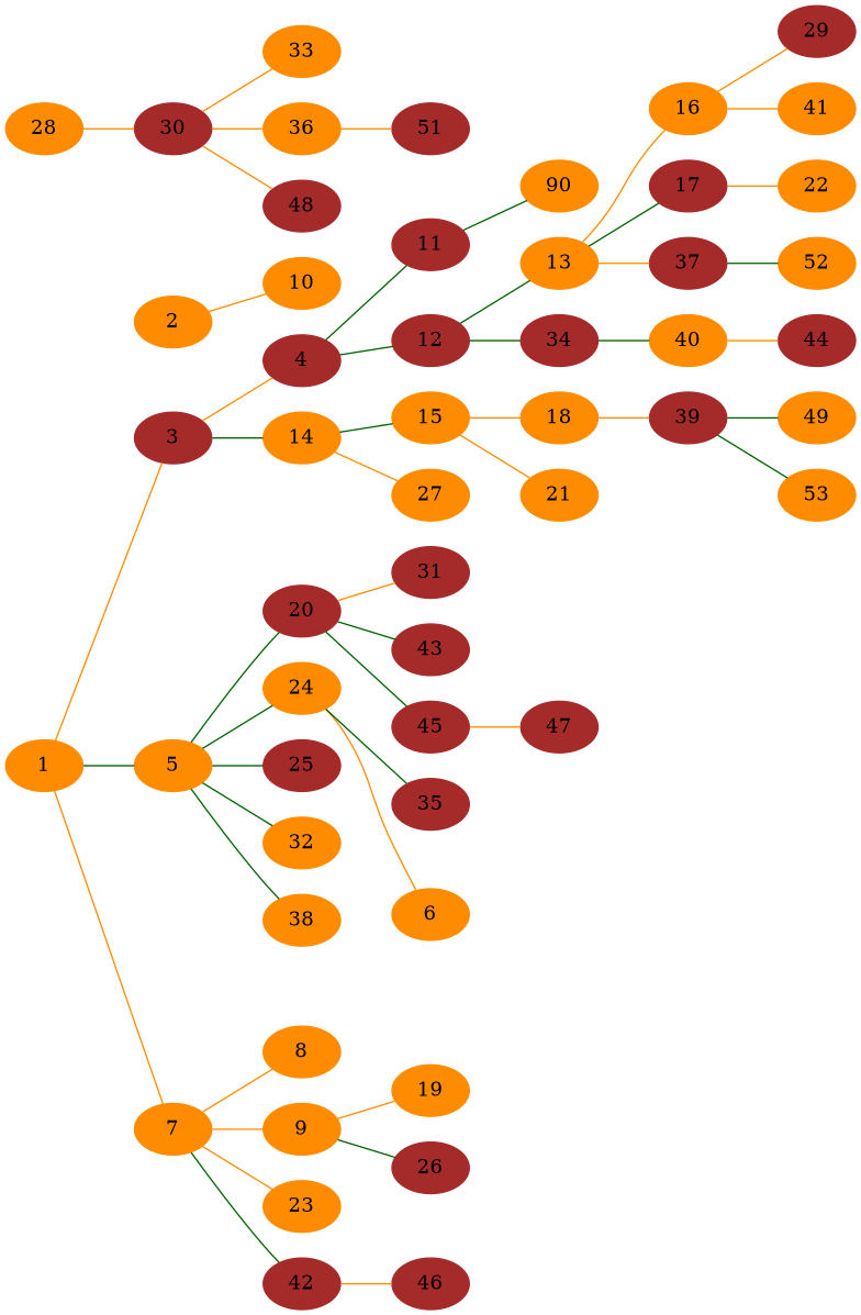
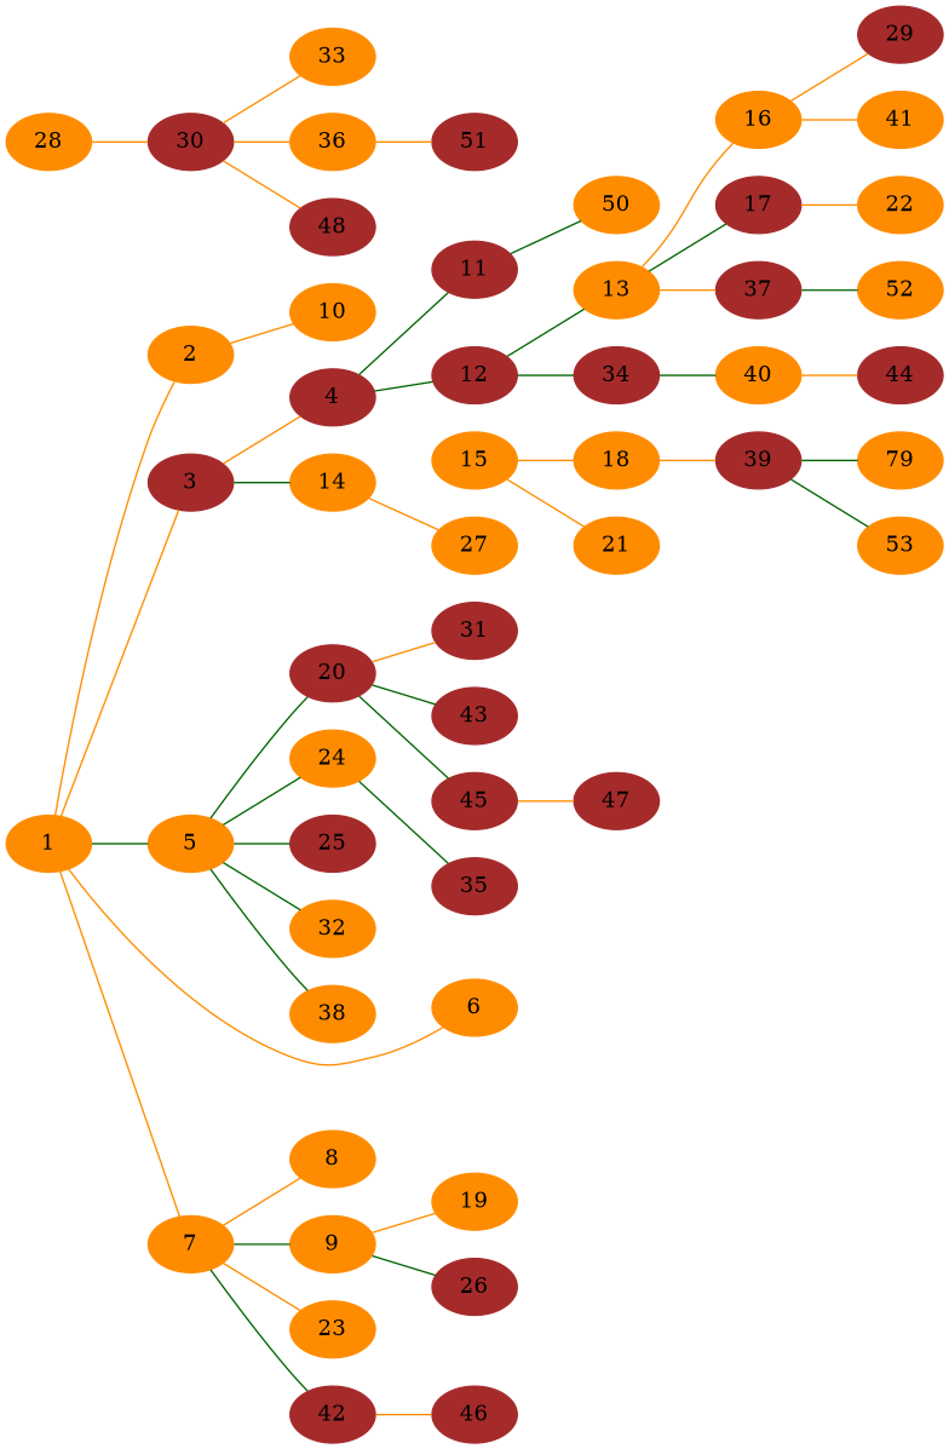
  graph {
    rankdir=LR
    node [color=darkorange style=filled]
    edge [color=darkorange]
    1
    2
    3 [color=brown]
    5
    6
    7
    10
    4 [color=brown]
    14
    20 [color=brown]
    24
    25 [color=brown]
    32
    38
    8
    9
    23
    42 [color=brown]
    11 [color=brown]
    12 [color=brown]
    15
    27
-   50 [label=90]
+   50
    13
    34 [color=brown]
    31 [color=brown]
    43 [color=brown]
    45 [color=brown]
    35 [color=brown]
    19
    26 [color=brown]
    46 [color=brown]
    16
    17 [color=brown]
    37 [color=brown]
    40
    29 [color=brown]
    41
    22
    30 [color=brown]
    28
    52
    18
    21
    39 [color=brown]
-   49
+   49 [label=79]
    53
    47 [color=brown]
    33
    36
    48 [color=brown]
    51 [color=brown]
    44 [color=brown]
+   1 -- 2
    1 -- 3
    1 -- 5 [color=darkgreen]
-   24 -- 6
+   1 -- 6
    1 -- 7
    2 -- 10
    3 -- 4
    3 -- 14 [color=darkgreen]
    5 -- 20 [color=darkgreen]
    5 -- 24 [color=darkgreen]
    5 -- 25 [color=darkgreen]
    5 -- 32 [color=darkgreen]
    5 -- 38 [color=darkgreen]
    7 -- 8
-   7 -- 9
+   7 -- 9 [color=darkgreen]
    7 -- 23
    7 -- 42 [color=darkgreen]
    4 -- 11 [color=darkgreen]
    4 -- 12 [color=darkgreen]
-   14 -- 15 [color=darkgreen]
    14 -- 27
    20 -- 31
    20 -- 43 [color=darkgreen]
    20 -- 45 [color=darkgreen]
    24 -- 35 [color=darkgreen]
    9 -- 19
    9 -- 26 [color=darkgreen]
    42 -- 46
    11 -- 50 [color=darkgreen]
    12 -- 13 [color=darkgreen]
    12 -- 34 [color=darkgreen]
    15 -- 18
    15 -- 21
    13 -- 16
    13 -- 17 [color=darkgreen]
    13 -- 37
    34 -- 40 [color=darkgreen]
    45 -- 47
    16 -- 29
    16 -- 41
    17 -- 22
    37 -- 52 [color=darkgreen]
    40 -- 44
    30 -- 33
    30 -- 36
    30 -- 48
    28 -- 30
    18 -- 39
    39 -- 49 [color=darkgreen]
    39 -- 53 [color=darkgreen]
    36 -- 51
  }
